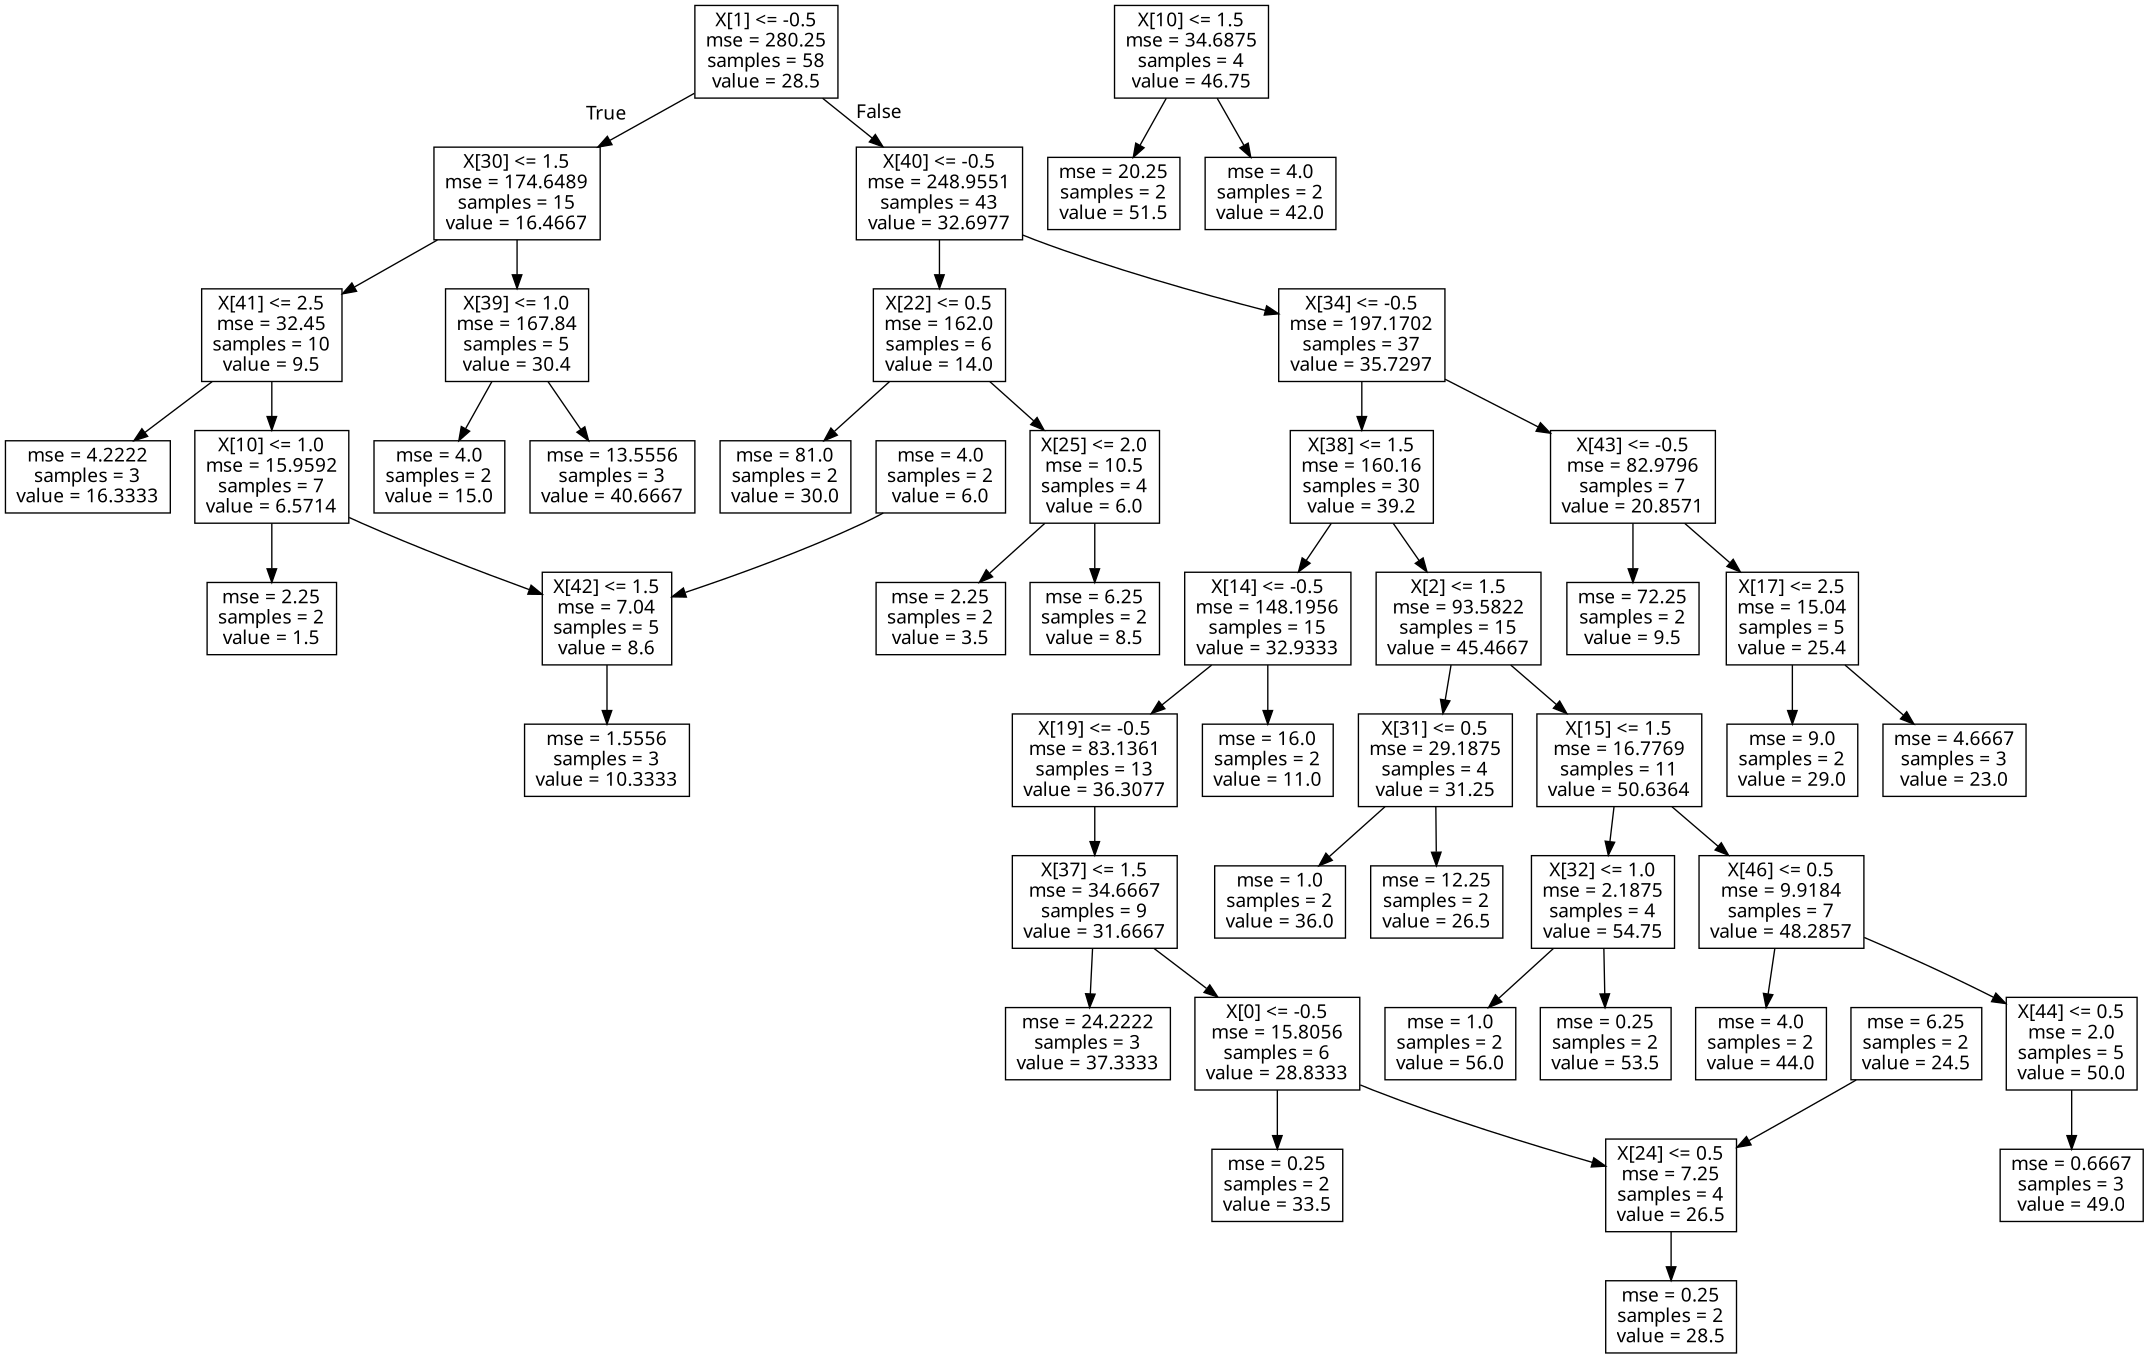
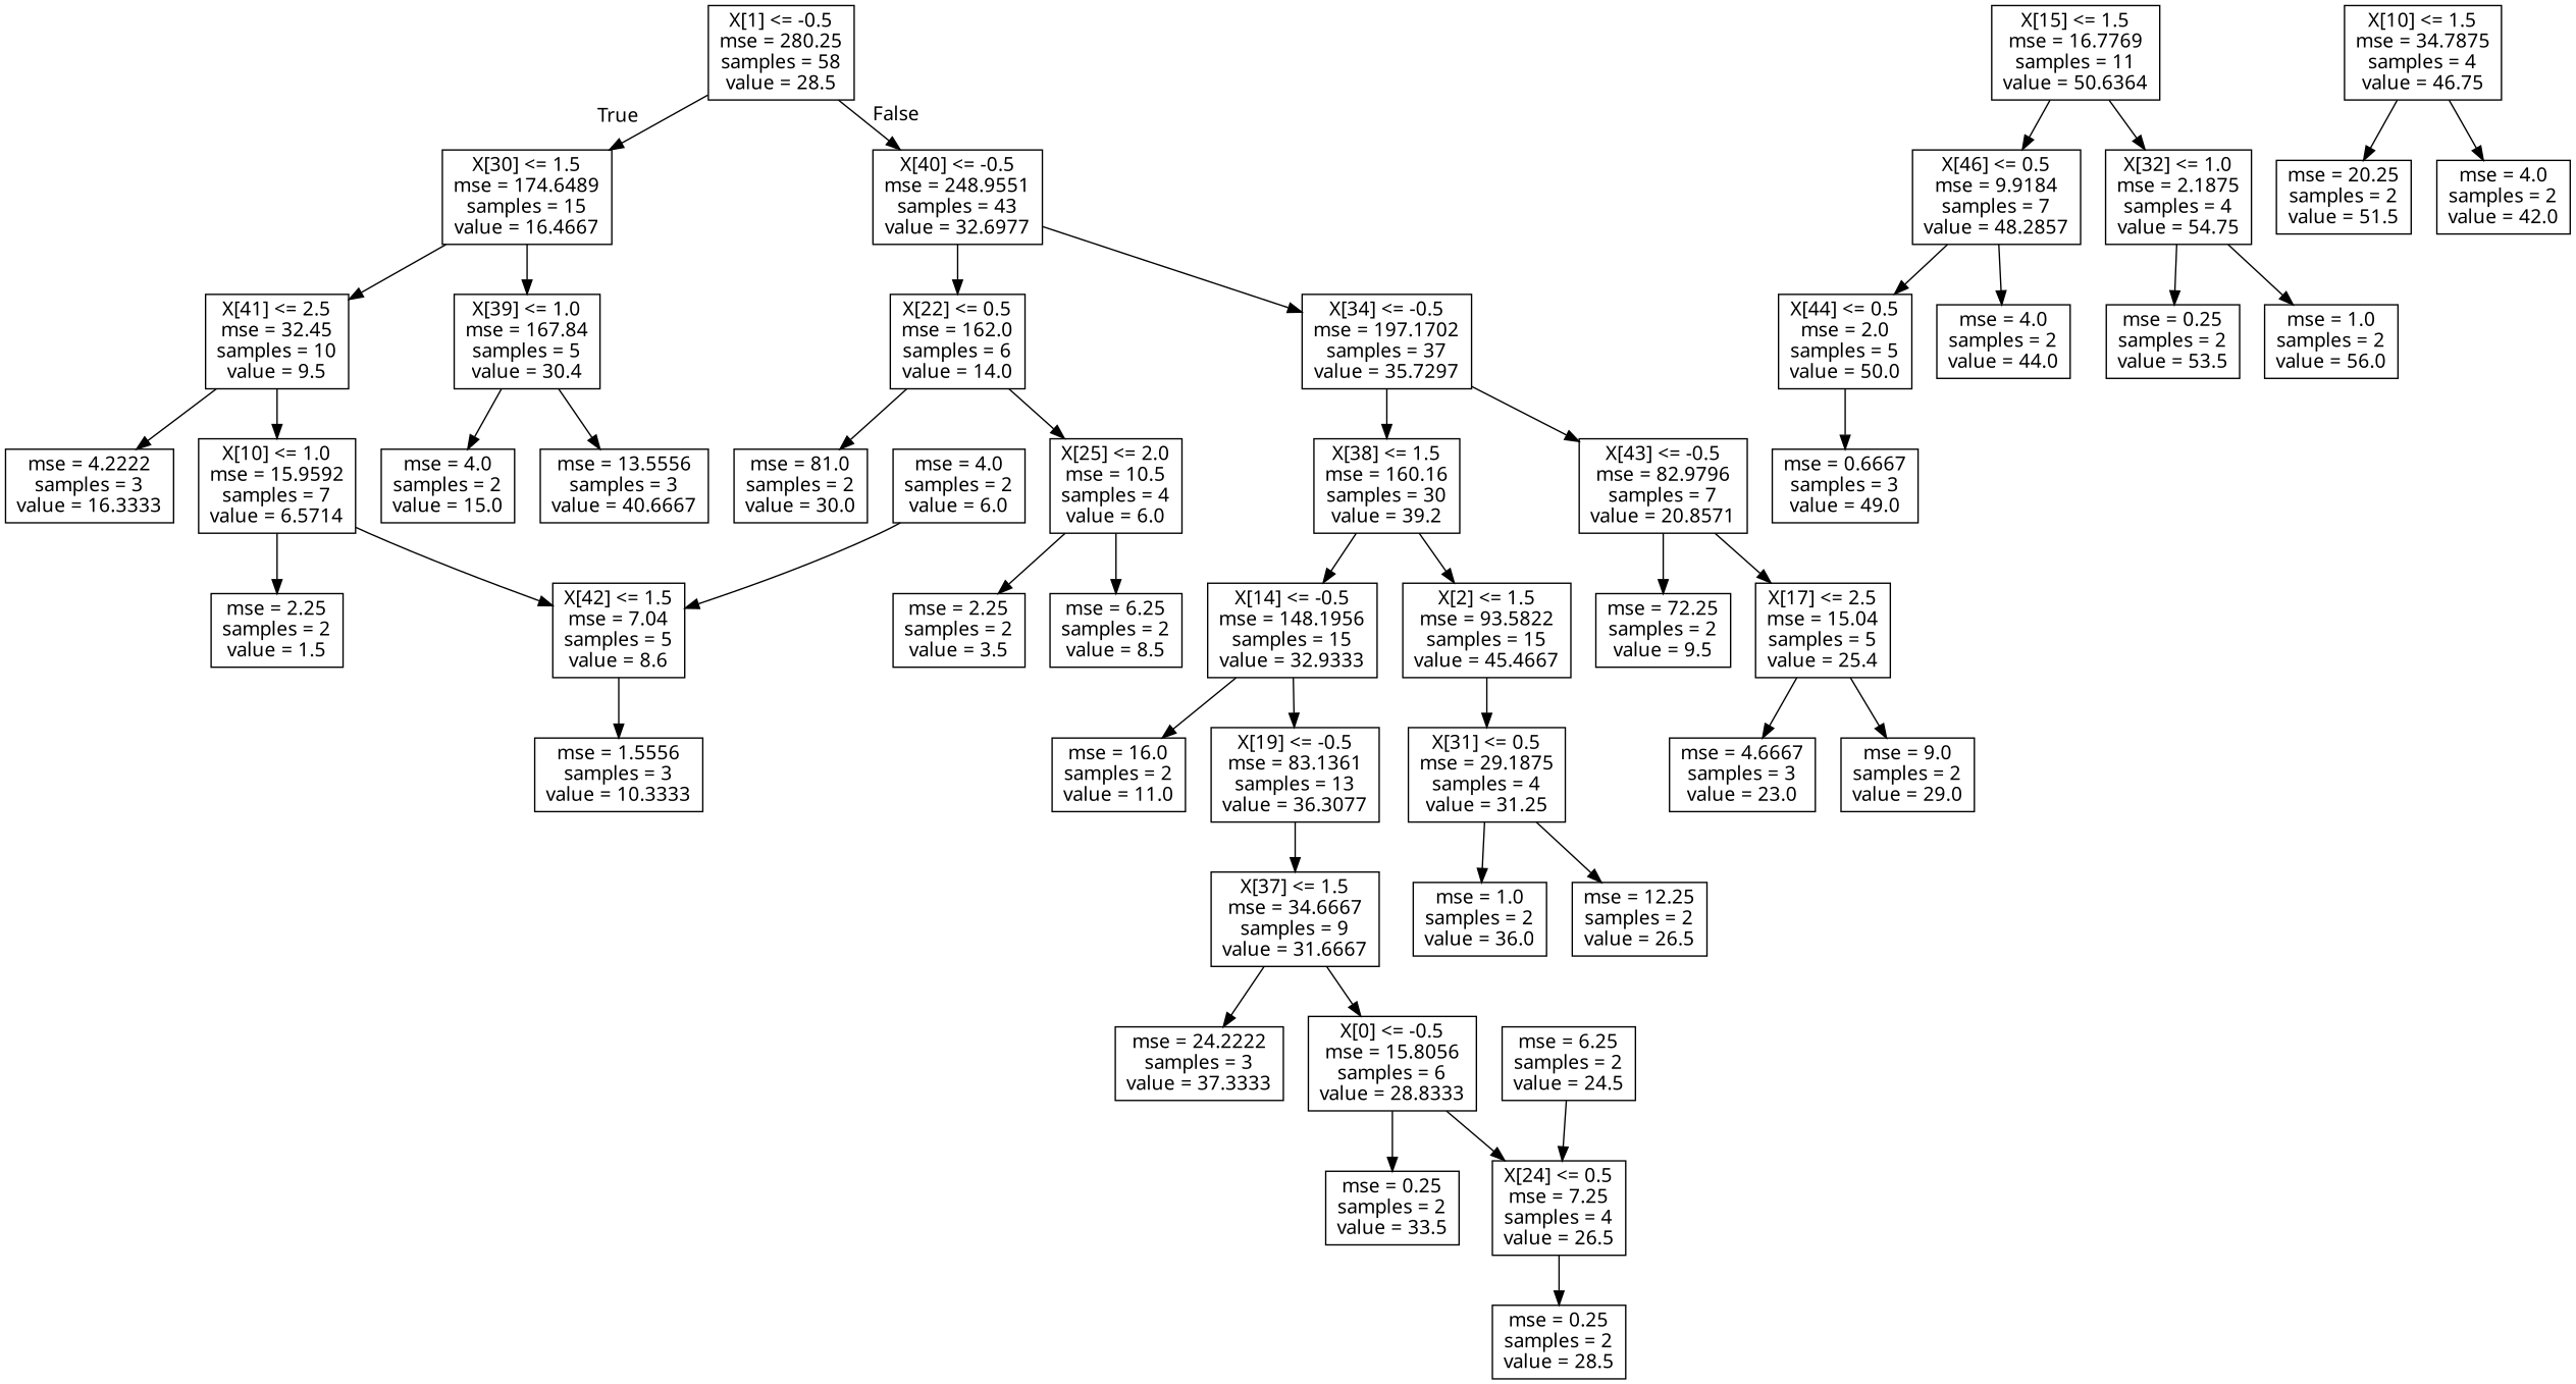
  digraph {
    fontname="Noto Sans"
    node [fontname="Noto Sans" shape=box]
    edge [fontname="Noto Sans"]
    n1 [label="X[1] <= -0.5\nmse = 280.25\nsamples = 58\nvalue = 28.5"]
    n2 [label="X[30] <= 1.5\nmse = 174.6489\nsamples = 15\nvalue = 16.4667"]
    n3 [label="X[40] <= -0.5\nmse = 248.9551\nsamples = 43\nvalue = 32.6977"]
    n4 [label="X[41] <= 2.5\nmse = 32.45\nsamples = 10\nvalue = 9.5"]
    n5 [label="X[39] <= 1.0\nmse = 167.84\nsamples = 5\nvalue = 30.4"]
    n6 [label="X[22] <= 0.5\nmse = 162.0\nsamples = 6\nvalue = 14.0"]
    n7 [label="X[34] <= -0.5\nmse = 197.1702\nsamples = 37\nvalue = 35.7297"]
    n8 [label="X[10] <= 1.0\nmse = 15.9592\nsamples = 7\nvalue = 6.5714"]
    n9 [label="mse = 4.2222\nsamples = 3\nvalue = 16.3333"]
    n10 [label="mse = 13.5556\nsamples = 3\nvalue = 40.6667"]
    n11 [label="mse = 4.0\nsamples = 2\nvalue = 15.0"]
    n12 [label="mse = 2.25\nsamples = 2\nvalue = 1.5"]
    n13 [label="X[42] <= 1.5\nmse = 7.04\nsamples = 5\nvalue = 8.6"]
    n14 [label="mse = 1.5556\nsamples = 3\nvalue = 10.3333"]
    n15 [label="mse = 4.0\nsamples = 2\nvalue = 6.0"]
    n16 [label="X[25] <= 2.0\nmse = 10.5\nsamples = 4\nvalue = 6.0"]
    n17 [label="mse = 81.0\nsamples = 2\nvalue = 30.0"]
    n18 [label="X[43] <= -0.5\nmse = 82.9796\nsamples = 7\nvalue = 20.8571"]
    n19 [label="X[38] <= 1.5\nmse = 160.16\nsamples = 30\nvalue = 39.2"]
    n20 [label="mse = 2.25\nsamples = 2\nvalue = 3.5"]
    n21 [label="mse = 6.25\nsamples = 2\nvalue = 8.5"]
    n22 [label="mse = 72.25\nsamples = 2\nvalue = 9.5"]
    n23 [label="X[17] <= 2.5\nmse = 15.04\nsamples = 5\nvalue = 25.4"]
    n24 [label="X[14] <= -0.5\nmse = 148.1956\nsamples = 15\nvalue = 32.9333"]
    n25 [label="X[2] <= 1.5\nmse = 93.5822\nsamples = 15\nvalue = 45.4667"]
    n26 [label="mse = 4.6667\nsamples = 3\nvalue = 23.0"]
    n27 [label="mse = 9.0\nsamples = 2\nvalue = 29.0"]
    n28 [label="mse = 16.0\nsamples = 2\nvalue = 11.0"]
    n29 [label="X[19] <= -0.5\nmse = 83.1361\nsamples = 13\nvalue = 36.3077"]
    n30 [label="X[15] <= 1.5\nmse = 16.7769\nsamples = 11\nvalue = 50.6364"]
    n31 [label="X[31] <= 0.5\nmse = 29.1875\nsamples = 4\nvalue = 31.25"]
    n32 [label="X[37] <= 1.5\nmse = 34.6667\nsamples = 9\nvalue = 31.6667"]
-   n33 [label="X[10] <= 1.5\nmse = 34.6875\nsamples = 4\nvalue = 46.75"]
+   n33 [label="X[10] <= 1.5\nmse = 34.7875\nsamples = 4\nvalue = 46.75"]
    n34 [label="mse = 20.25\nsamples = 2\nvalue = 51.5"]
    n35 [label="mse = 4.0\nsamples = 2\nvalue = 42.0"]
    n36 [label="X[0] <= -0.5\nmse = 15.8056\nsamples = 6\nvalue = 28.8333"]
    n37 [label="mse = 24.2222\nsamples = 3\nvalue = 37.3333"]
    n38 [label="mse = 0.25\nsamples = 2\nvalue = 33.5"]
    n39 [label="X[24] <= 0.5\nmse = 7.25\nsamples = 4\nvalue = 26.5"]
    n40 [label="mse = 0.25\nsamples = 2\nvalue = 28.5"]
    n41 [label="mse = 6.25\nsamples = 2\nvalue = 24.5"]
    n42 [label="X[46] <= 0.5\nmse = 9.9184\nsamples = 7\nvalue = 48.2857"]
    n43 [label="X[32] <= 1.0\nmse = 2.1875\nsamples = 4\nvalue = 54.75"]
    n44 [label="mse = 12.25\nsamples = 2\nvalue = 26.5"]
    n45 [label="mse = 1.0\nsamples = 2\nvalue = 36.0"]
    n46 [label="X[44] <= 0.5\nmse = 2.0\nsamples = 5\nvalue = 50.0"]
    n47 [label="mse = 4.0\nsamples = 2\nvalue = 44.0"]
    n48 [label="mse = 0.25\nsamples = 2\nvalue = 53.5"]
    n49 [label="mse = 1.0\nsamples = 2\nvalue = 56.0"]
    n50 [label="mse = 0.6667\nsamples = 3\nvalue = 49.0"]
    n1 -> n2 [headlabel=True labelangle=45 labeldistance=2.5]
    n1 -> n3 [headlabel=False labelangle=-45 labeldistance=2.5]
    n2 -> n4
    n2 -> n5
    n3 -> n6
    n3 -> n7
    n4 -> n8
    n4 -> n9
    n5 -> n10
    n5 -> n11
    n6 -> n16
    n6 -> n17
    n7 -> n18
    n7 -> n19
    n8 -> n12
    n8 -> n13
    n13 -> n14
    n15 -> n13
    n16 -> n20
    n16 -> n21
    n18 -> n22
    n18 -> n23
    n19 -> n24
    n19 -> n25
    n23 -> n26
    n23 -> n27
    n24 -> n28
    n24 -> n29
-   n25 -> n30
    n25 -> n31
    n29 -> n32
    n30 -> n42
    n30 -> n43
    n31 -> n44
    n31 -> n45
    n32 -> n36
    n32 -> n37
    n33 -> n34
    n33 -> n35
    n36 -> n38
    n36 -> n39
    n39 -> n40
    n41 -> n39
    n42 -> n46
    n42 -> n47
    n43 -> n48
    n43 -> n49
    n46 -> n50
  }
